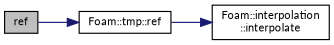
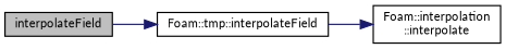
  digraph {
    fontname=Lato
    rankdir=LR
    node [color=black fontname=Lato fontsize=10 shape=record]
    edge [color=midnightblue fontname=Lato fontsize=10 labelfontname=Helvetica labelfontsize=10 style=solid]
-   n1 [fillcolor=grey75 fontcolor=black height=0.2 label=ref style=filled width=0.4]
-   n2 [height=0.2 label="Foam::tmp::ref" width=0.4]
+   n1 [fillcolor=grey75 fontcolor=black height=0.2 label=interpolateField style=filled width=0.4]
+   n2 [height=0.2 label="Foam::tmp::interpolateField" width=0.4]
    n3 [height=0.2 label="Foam::interpolation\l::interpolate" width=0.4]
    n1 -> n2
    n2 -> n3
  }
